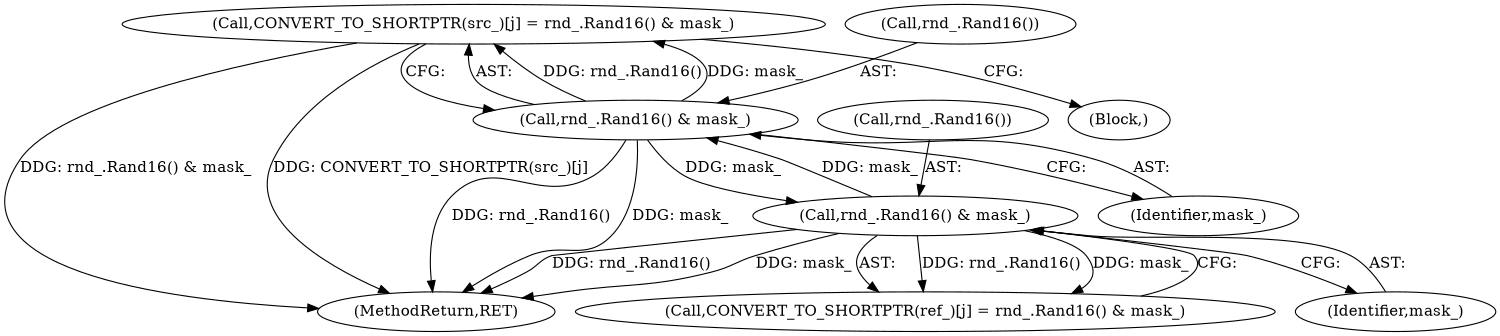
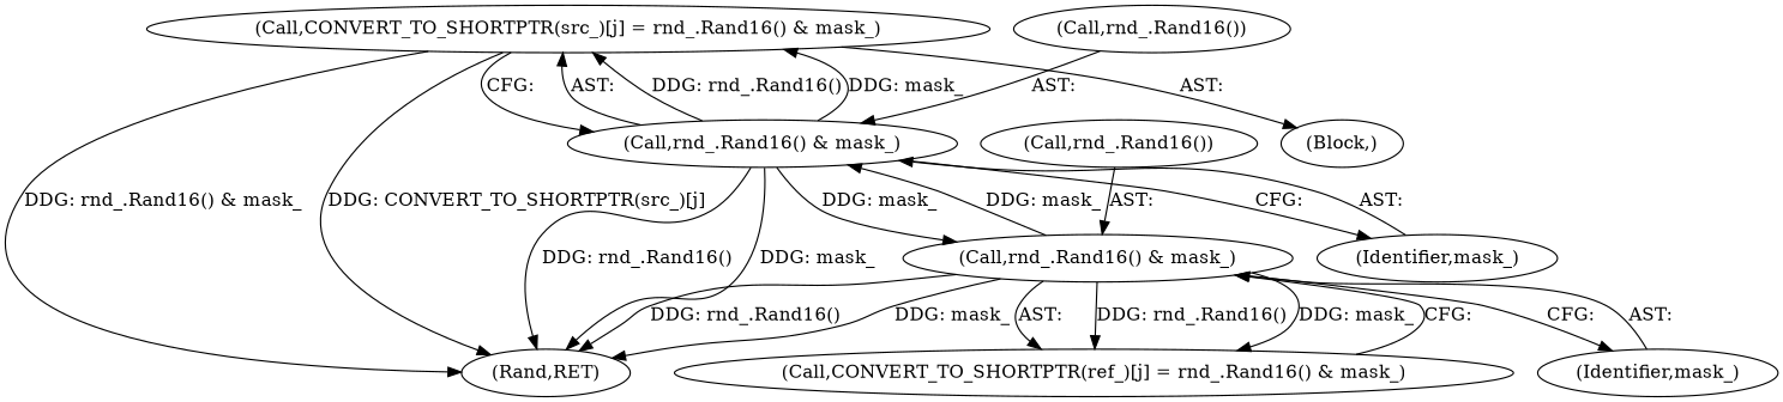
  digraph {
    n1 [label="(Call,CONVERT_TO_SHORTPTR(src_)[j] = rnd_.Rand16() & mask_)"]
    n2 [label="(Call,rnd_.Rand16() & mask_)"]
    n3 [label="(Block,)"]
-   n4 [label="(MethodReturn,RET)"]
+   n4 [label="(Rand,RET)"]
    n5 [label="(Call,rnd_.Rand16() & mask_)"]
    n6 [label="(Identifier,mask_)"]
    n7 [label="(Call,CONVERT_TO_SHORTPTR(ref_)[j] = rnd_.Rand16() & mask_)"]
    n8 [label="(Identifier,mask_)"]
    n9 [label="(Call,rnd_.Rand16())"]
    n10 [label="(Call,rnd_.Rand16())"]
    n1 -> n2 [label="CFG: "]
-   n1 -> n3 [label="CFG: "]
+   n1 -> n3 [label="AST: "]
    n1 -> n4 [label="DDG: rnd_.Rand16() & mask_"]
    n1 -> n4 [label="DDG: CONVERT_TO_SHORTPTR(src_)[j]"]
    n2 -> n1 [label="AST: "]
    n2 -> n1 [label="DDG: rnd_.Rand16()"]
    n2 -> n1 [label="DDG: mask_"]
    n2 -> n4 [label="DDG: rnd_.Rand16()"]
    n2 -> n4 [label="DDG: mask_"]
    n2 -> n5 [label="DDG: mask_"]
    n2 -> n6 [label="CFG: "]
    n5 -> n2 [label="DDG: mask_"]
    n5 -> n4 [label="DDG: rnd_.Rand16()"]
    n5 -> n4 [label="DDG: mask_"]
    n5 -> n7 [label="AST: "]
    n5 -> n7 [label="DDG: rnd_.Rand16()"]
    n5 -> n7 [label="DDG: mask_"]
    n5 -> n8 [label="CFG: "]
    n6 -> n2 [label="AST: "]
    n7 -> n5 [label="CFG: "]
    n8 -> n5 [label="AST: "]
    n9 -> n2 [label="AST: "]
    n10 -> n5 [label="AST: "]
  }
